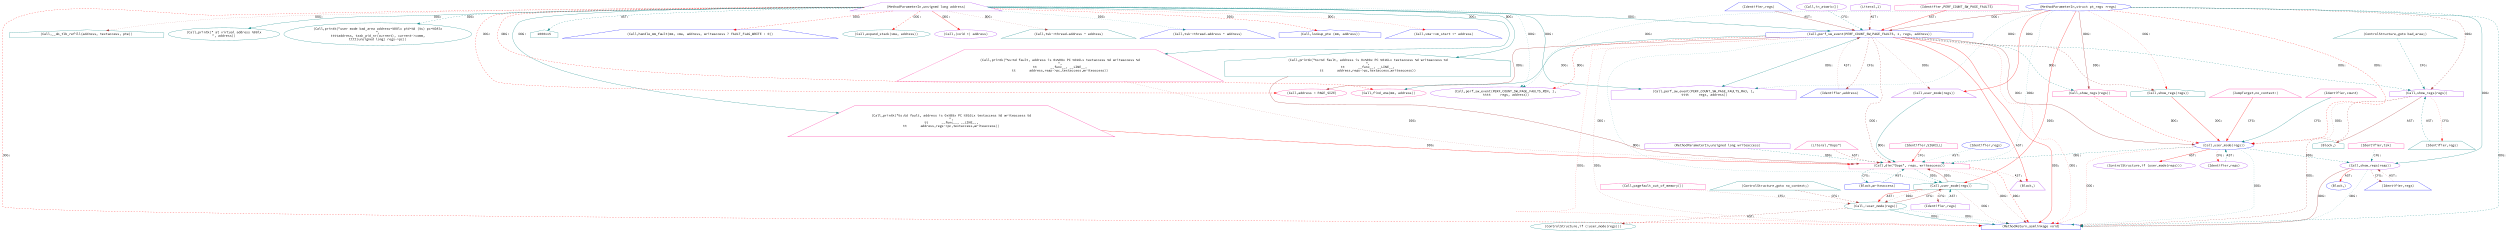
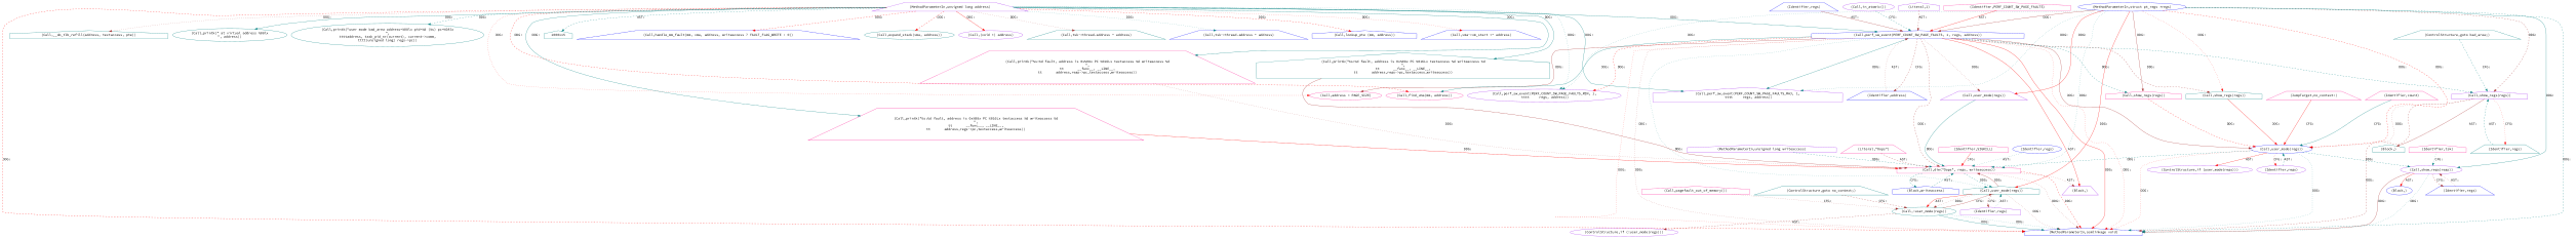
  digraph {
    fontname="Source Code Pro"
    node [color=teal fontname="Source Code Pro" shape=house]
    edge [color=teal fontname="Source Code Pro" style=solid]
    n1 [color=purple label="(Call,show_regs(regs))"]
    n2 [color=blue label="(Call,user_mode(regs))" shape=ellipse]
    n3 [label="(Block,)"]
-   n4 [color=blue label="(MethodReturn,asmlinkage void)"]
+   n4 [color=blue label="(MethodParameterIn,asmlinkage void)"]
    n5 [label="(Identifier,regs)" shape=trapezium]
    n6 [color=deeppink label="(Call,die(\"Oops\", regs, writeaccess))"]
    n7 [color=purple label="(Call,show_regs(regs))" shape=ellipse]
    n8 [color=purple label="(ControlStructure,if (user_mode(regs)))" shape=ellipse]
    n9 [color=purple label="(Identifier,regs)" shape=ellipse]
    n10 [color=blue label="(Call,perf_sw_event(PERF_COUNT_SW_PAGE_FAULTS, 1, regs, address))"]
    n11 [label="(Call,user_mode(regs))"]
    n12 [color=deeppink label="(Call,address < PAGE_SIZE)" shape=ellipse]
    n13 [color=purple label="(Block,)" shape=trapezium]
    n14 [color=purple label="(Call,perf_sw_event(PERF_COUNT_SW_PAGE_FAULTS_MIN, 1,\n \t\t\t\t     regs, address))" shape=ellipse]
    n15 [color=deeppink label="(Call,show_regs(regs))"]
    n16 [color=purple label="(Call,perf_sw_event(PERF_COUNT_SW_PAGE_FAULTS_MAJ, 1,\n \t\t\t\t     regs, address))"]
    n17 [label="(Call,show_regs(regs))"]
    n18 [color=purple label="(Call,user_mode(regs))" shape=trapezium]
    n19 [color=blue label="(Identifier,address)" shape=trapezium]
    n20 [color=deeppink label="(Call,find_vma(mm, address))" shape=ellipse]
    n21 [color=blue label="(Block,writeaccess)"]
    n22 [label="(Call,!user_mode(regs))" shape=ellipse]
    n23 [color=purple label="(Identifier,regs)"]
    n24 [color=blue label="(MethodParameterIn,struct pt_regs *regs)" shape=ellipse]
    n25 [color=blue label="(Block,)" shape=ellipse]
    n26 [color=blue label="(Identifier,regs)" shape=trapezium]
    n27 [color=purple label="(MethodParameterIn,unsigned long address)" shape=trapezium]
    1000115
    n29 [label="(Call,printk(\"%s:%d fault, address is 0x%08x PC %016Lx textaccess %d writeaccess %d\n\",\n\t\t       __func__, __LINE__,\n\t\t       address,regs->pc,textaccess,writeaccess))"]
    n30 [color=deeppink label="(Call,printk(\"%s:%d fault, address is 0x%08x PC %016Lx textaccess %d writeaccess %d\n\",\n\t\t       __func__, __LINE__,\n\t\t       address,regs->pc,textaccess,writeaccess))" shape=trapezium]
    n31 [color=blue label="(Call,handle_mm_fault(mm, vma, address, writeaccess ? FAULT_FLAG_WRITE : 0))" shape=trapezium]
    n32 [label="(Call,expand_stack(vma, address))" shape=ellipse]
    n33 [color=purple label="(Call,(void *) address)" shape=ellipse]
    n34 [label="(Call,tsk->thread.address = address)" shape=trapezium]
    n35 [color=blue label="(Call,tsk->thread.address = address)" shape=trapezium]
    n36 [color=blue label="(Call,lookup_pte (mm, address))"]
    n37 [color=blue label="(Call,vma->vm_start <= address)" shape=trapezium]
    n38 [label="(Call,__do_tlb_refill(address, textaccess, pte))"]
    n39 [label="(Call,printk(\" at virtual address %08lx\n\", address))" shape=ellipse]
    n40 [color=deeppink label="(Call,printk(\"%s:%d fault, address is 0x%08x PC %016Lx textaccess %d writeaccess %d\n\",\n\t\t       __func__, __LINE__,\n\t\t       address,regs->pc,textaccess,writeaccess))" shape=trapezium]
    n41 [label="(Call,printk(\"user mode bad_area address=%08lx pid=%d (%s) pc=%08lx\n\",\n\t\t\t\taddress, task_pid_nr(current), current->comm,\n\t\t\t\t(unsigned long) regs->pc))" shape=ellipse]
-   n42 [label="(ControlStructure,if (!user_mode(regs)))" shape=ellipse]
+   n42 [color=purple label="(ControlStructure,if (!user_mode(regs)))" shape=ellipse]
    n43 [label="(ControlStructure,goto no_context;)" shape=trapezium]
    n44 [color=blue label="(Identifier,regs)" shape=trapezium]
    n45 [color=deeppink label="(Identifier,tsk)"]
    n46 [color=deeppink label="(JumpTarget,no_context:)" shape=trapezium]
    n47 [color=purple label="(Call,in_atomic())" shape=ellipse]
    n48 [color=deeppink label="(Identifier,SIGKILL)"]
    n49 [color=blue label="(Identifier,regs)" shape=ellipse]
    n50 [color=purple label="(MethodParameterIn,unsigned long writeaccess)"]
    n51 [color=deeppink label="(Identifier,count)" shape=trapezium]
    n52 [label="(ControlStructure,goto bad_area;)" shape=trapezium]
    n53 [color=purple label="(Literal,1)"]
    n54 [color=deeppink label="(Literal,\"Oops\")" shape=trapezium]
    n55 [color=deeppink label="(Call,pagefault_out_of_memory())"]
    n56 [color=deeppink label="(Identifier,PERF_COUNT_SW_PAGE_FAULTS)"]
    n1 -> n2 [color=brown label="DDG: " style=dotted]
    n1 -> n3 [color=brown label="AST: "]
    n1 -> n4 [color=brown label="DDG: " style=dashed]
    n1 -> n5 [color=red label="CFG: " style=dotted]
    n2 -> n4 [label="DDG: " style=dotted]
    n2 -> n4 [color=red label="DDG: " style=dotted]
    n2 -> n6 [label="DDG: " style=dashed]
    n2 -> n7 [label="DDG: " style=dashed]
    n2 -> n8 [color=red label="AST: "]
    n2 -> n9 [color=red label="CFG: " style=dotted]
    n5 -> n1 [label="AST: " style=dashed]
    n6 -> n4 [color=red label="DDG: " style=dashed]
    n6 -> n4 [color=brown label="DDG: " style=dotted]
    n6 -> n11 [label="DDG: " style=dashed]
    n6 -> n13 [color=brown label="AST: " style=dotted]
    n6 -> n21 [label="CFG: " style=dashed]
    n7 -> n4 [color=brown label="DDG: "]
    n7 -> n4 [label="DDG: " style=dotted]
    n7 -> n25 [color=red label="AST: "]
    n7 -> n26 [color=brown label="CFG: " style=dashed]
    n9 -> n2 [label="AST: " style=dashed]
    n10 -> n1 [label="DDG: " style=dashed]
    n10 -> n2 [color=brown label="DDG: "]
    n10 -> n4 [color=red label="DDG: " style=dotted]
    n10 -> n4 [color=red label="DDG: " style=dotted]
    n10 -> n4 [color=brown label="DDG: " style=dotted]
    n10 -> n4 [color=red label="DDG: "]
    n10 -> n6 [color=brown label="DDG: " style=dashed]
    n10 -> n11 [label="DDG: " style=dotted]
    n10 -> n12 [color=brown label="DDG: "]
    n10 -> n13 [color=red label="AST: "]
    n10 -> n14 [color=red label="DDG: " style=dashed]
    n10 -> n15 [label="DDG: " style=dashed]
    n10 -> n16 [label="DDG: "]
    n10 -> n17 [color=brown label="DDG: " style=dashed]
    n10 -> n18 [color=brown label="DDG: " style=dotted]
    n10 -> n19 [color=brown label="CFG: " style=dashed]
    n10 -> n20 [label="DDG: "]
    n11 -> n4 [color=brown label="DDG: " style=dotted]
    n11 -> n6 [color=brown label="DDG: "]
    n11 -> n22 [color=red label="AST: "]
    n11 -> n22 [color=brown label="DDG: " style=dotted]
    n11 -> n23 [color=brown label="CFG: " style=dashed]
    n15 -> n2 [color=red label="DDG: " style=dashed]
    n17 -> n2 [color=red label="DDG: "]
    n18 -> n6 [label="DDG: "]
    n19 -> n10 [color=brown label="AST: " style=dotted]
    n21 -> n6 [label="AST: " style=dashed]
    n22 -> n4 [label="DDG: "]
    n22 -> n4 [label="DDG: " style=dotted]
    n22 -> n11 [color=brown label="CFG: "]
    n22 -> n42 [color=brown label="AST: " style=dashed]
    n23 -> n11 [label="AST: " style=dotted]
    n24 -> n1 [color=brown label="DDG: " style=dashed]
    n24 -> n2 [color=red label="DDG: " style=dashed]
    n24 -> n4 [label="DDG: " style=dashed]
    n24 -> n6 [label="DDG: " style=dotted]
    n24 -> n7 [label="DDG: "]
    n24 -> n10 [color=brown label="DDG: "]
    n24 -> n11 [color=red label="DDG: "]
    n24 -> n14 [label="DDG: " style=dotted]
    n24 -> n15 [color=brown label="DDG: "]
    n24 -> n16 [label="DDG: " style=dotted]
    n24 -> n17 [color=red label="DDG: " style=dotted]
    n24 -> n18 [color=red label="DDG: "]
    n26 -> n7 [color=brown label="AST: " style=dotted]
    n27 -> n4 [color=red label="DDG: " style=dashed]
    n27 -> n10 [label="DDG: "]
-   n27 -> n12 [color=red label="DDG: " style=dashed]
+   n27 -> n12 [color=red label="DDG: " style=dotted]
    n27 -> n14 [label="DDG: " style=dotted]
    n27 -> n16 [label="DDG: "]
    n27 -> n20 [color=red label="DDG: " style=dashed]
    n27 -> 1000115 [label="AST: " style=dashed]
    n27 -> n29 [label="DDG: "]
    n27 -> n30 [label="DDG: "]
    n27 -> n31 [color=red label="DDG: " style=dashed]
    n27 -> n32 [color=red label="DDG: " style=dashed]
    n27 -> n33 [color=red label="DDG: "]
    n27 -> n34 [color=brown label="DDG: " style=dotted]
    n27 -> n35 [label="DDG: " style=dotted]
    n27 -> n36 [color=red label="DDG: " style=dashed]
    n27 -> n37 [color=red label="DDG: " style=dotted]
    n27 -> n38 [color=brown label="DDG: " style=dotted]
    n27 -> n39 [label="DDG: "]
    n27 -> n40 [label="DDG: "]
    n27 -> n41 [label="DDG: " style=dashed]
    n29 -> n6 [color=brown label="DDG: "]
    n30 -> n6 [color=red label="DDG: "]
    n40 -> n6 [color=brown label="DDG: " style=dotted]
    n43 -> n22 [color=brown label="CFG: " style=dashed]
    n44 -> n10 [color=brown label="AST: "]
    n45 -> n7 [label="CFG: " style=dotted]
    n46 -> n2 [color=red label="CFG: "]
    n47 -> n10 [label="CFG: " style=dashed]
    n48 -> n6 [color=red label="CFG: "]
    n49 -> n6 [label="AST: " style=dotted]
    n50 -> n6 [label="DDG: " style=dashed]
    n51 -> n2 [label="CFG: "]
    n52 -> n1 [label="CFG: " style=dashed]
    n53 -> n10 [color=brown label="AST: " style=dashed]
    n54 -> n6 [color=brown label="AST: " style=dashed]
    n55 -> n22 [color=brown label="CFG: " style=dotted]
    n56 -> n10 [color=red label="AST: "]
  }
